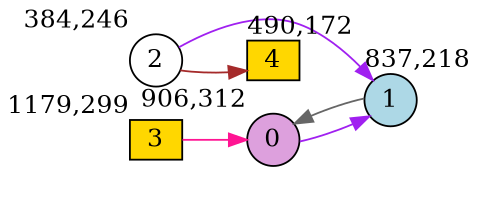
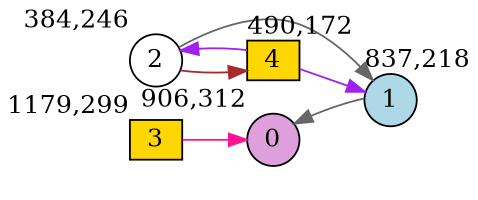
  digraph {
    bgcolor=white
    rankdir=LR
    node [fillcolor=gold fixedsize=true shape=circle style=filled]
    edge [color=purple]
    0 [fillcolor=plum height=0.3 width=0.4 xlabel="906,312"]
    1 [fillcolor=lightblue height=0.3 width=0.4 xlabel="837,218"]
    3 [height=0.3 shape=box width=0.4 xlabel="1179,299"]
    2 [fillcolor=white height=0.3 width=0.4 xlabel="384,246"]
    4 [height=0.3 shape=box width=0.4 xlabel="490,172"]
-   0 -> 1
+   4 -> 1
    1 -> 0 [color=gray40]
    3 -> 0 [color=deeppink]
-   2 -> 1
+   2 -> 1 [color=gray40]
    2 -> 4 [color=brown]
+   4 -> 2
  }
